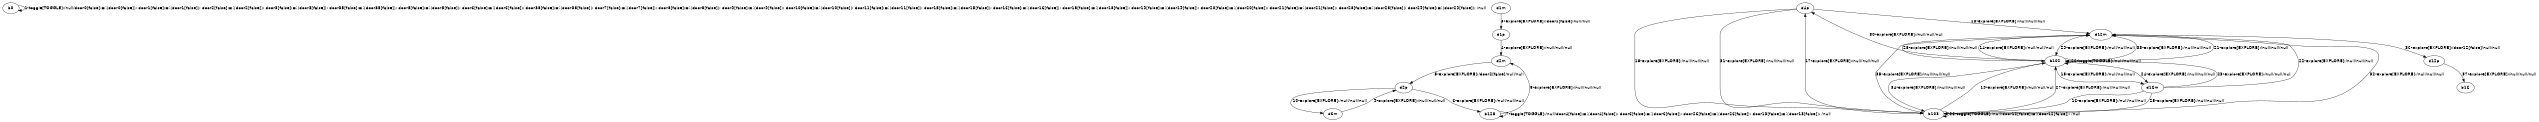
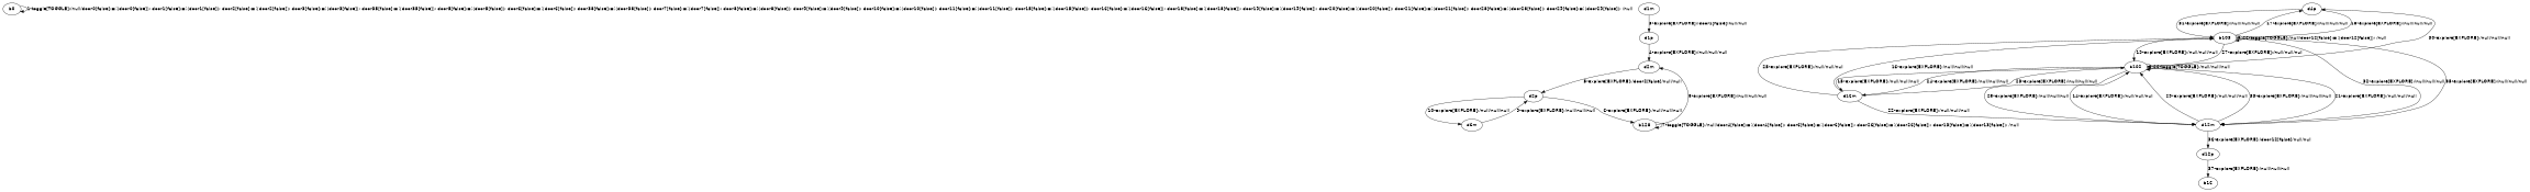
  digraph {
    fontname="DejaVu Sans"
    node [fontname="DejaVu Sans"]
    edge [fontname="DejaVu Sans"]
    b0
    d1m
    d1p
    d2m
    d2p
    b128
    d6m
    d4p
    d12m
    b103
    b102
    d12p
    d16m
    b16
    b0 -> b0 [label="1-toggle[TOGGLE];/null/door0[false]:=!(door0[false]); door1[false]:=!(door1[false]); door2[false]:=!(door2[false]); door3[false]:=!(door3[false]); door35[false]:=!(door35[false]); door5[false]:=!(door5[false]); door6[false]:=!(door6[false]); door38[false]:=!(door38[false]); door7[false]:=!(door7[false]); door8[false]:=!(door8[false]); door9[false]:=!(door9[false]); door10[false]:=!(door10[false]); door11[false]:=!(door11[false]); door15[false]:=!(door15[false]); door16[false]:=!(door16[false]); door18[false]:=!(door18[false]); door19[false]:=!(door19[false]); door20[false]:=!(door20[false]); door21[false]:=!(door21[false]); door28[false]:=!(door28[false]); door29[false]:=!(door29[false]); /null"]
    d1m -> d1p [label="3-explore[EXPLORE];/door1[false]/null/null"]
    d1p -> d2m [label="4-explore[EXPLORE];/null/null/null"]
    d2m -> d2p [label="5-explore[EXPLORE];/door2[false]/null/null"]
    d2p -> b128 [label="6-explore[EXPLORE];/null/null/null"]
    d2p -> d6m [label="10-explore[EXPLORE];/null/null/null"]
    b128 -> d2m [label="8-explore[EXPLORE];/null/null/null"]
    b128 -> b128 [label="7-toggle[TOGGLE];/null/door4[false]:=!(door4[false]); door6[false]:=!(door6[false]); door26[false]:=!(door26[false]); door13[false]:=!(door13[false]); /null"]
    d6m -> d2p [label="9-explore[EXPLORE];/null/null/null"]
-   d4p -> d12m [label="13-explore[EXPLORE];/null/null/null"]
    d4p -> b103 [label="18-explore[EXPLORE];/null/null/null"]
    d4p -> b103 [label="31-explore[EXPLORE];/null/null/null"]
    d12m -> b102 [label="14-explore[EXPLORE];/null/null/null"]
    d12m -> b102 [label="29-explore[EXPLORE];/null/null/null"]
    d12m -> b102 [label="33-explore[EXPLORE];/null/null/null"]
    d12m -> d12p [label="36-explore[EXPLORE];/door12[false]/null/null"]
    b103 -> d4p [label="17-explore[EXPLORE];/null/null/null"]
    b103 -> d12m [label="32-explore[EXPLORE];/null/null/null"]
    b103 -> d12m [label="35-explore[EXPLORE];/null/null/null"]
    b103 -> b103 [label="26-toggle[TOGGLE];/null/door12[false]:=!(door12[false]); /null"]
    b103 -> b102 [label="19-explore[EXPLORE];/null/null/null"]
    b103 -> b102 [label="27-explore[EXPLORE];/null/null/null"]
    b102 -> d4p [label="30-explore[EXPLORE];/null/null/null"]
    b102 -> d12m [label="21-explore[EXPLORE];/null/null/null"]
    b102 -> d12m [label="28-explore[EXPLORE];/null/null/null"]
-   b102 -> b103 [label="34-explore[EXPLORE];/null/null/null"]
    b102 -> b102 [label="20-toggle[TOGGLE];/null/null/null"]
    b102 -> d16m [label="15-explore[EXPLORE];/null/null/null"]
    b102 -> d16m [label="24-explore[EXPLORE];/null/null/null"]
    d12p -> b16 [label="37-explore[EXPLORE];/null/null/null"]
    d16m -> d12m [label="22-explore[EXPLORE];/null/null/null"]
    d16m -> b103 [label="16-explore[EXPLORE];/null/null/null"]
    d16m -> b103 [label="25-explore[EXPLORE];/null/null/null"]
    d16m -> b102 [label="23-explore[EXPLORE];/null/null/null"]
  }
